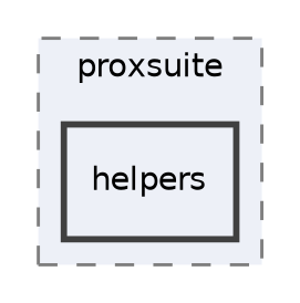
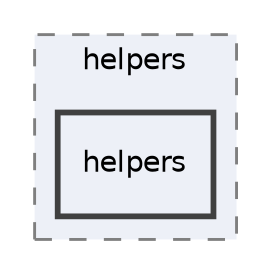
  digraph {
    compound=true
    n1 [color=grey25 fillcolor="#edf0f7" fontname=Helvetica fontsize=10 label=helpers shape=box style="filled,bold,"]
    subgraph cluster_1 {
      bgcolor="#edf0f7"
      fontname=Helvetica
      fontsize=10
-     label=proxsuite
+     label=helpers
      pencolor=grey50
      style="filled,dashed,"
      n1
    }
  }
